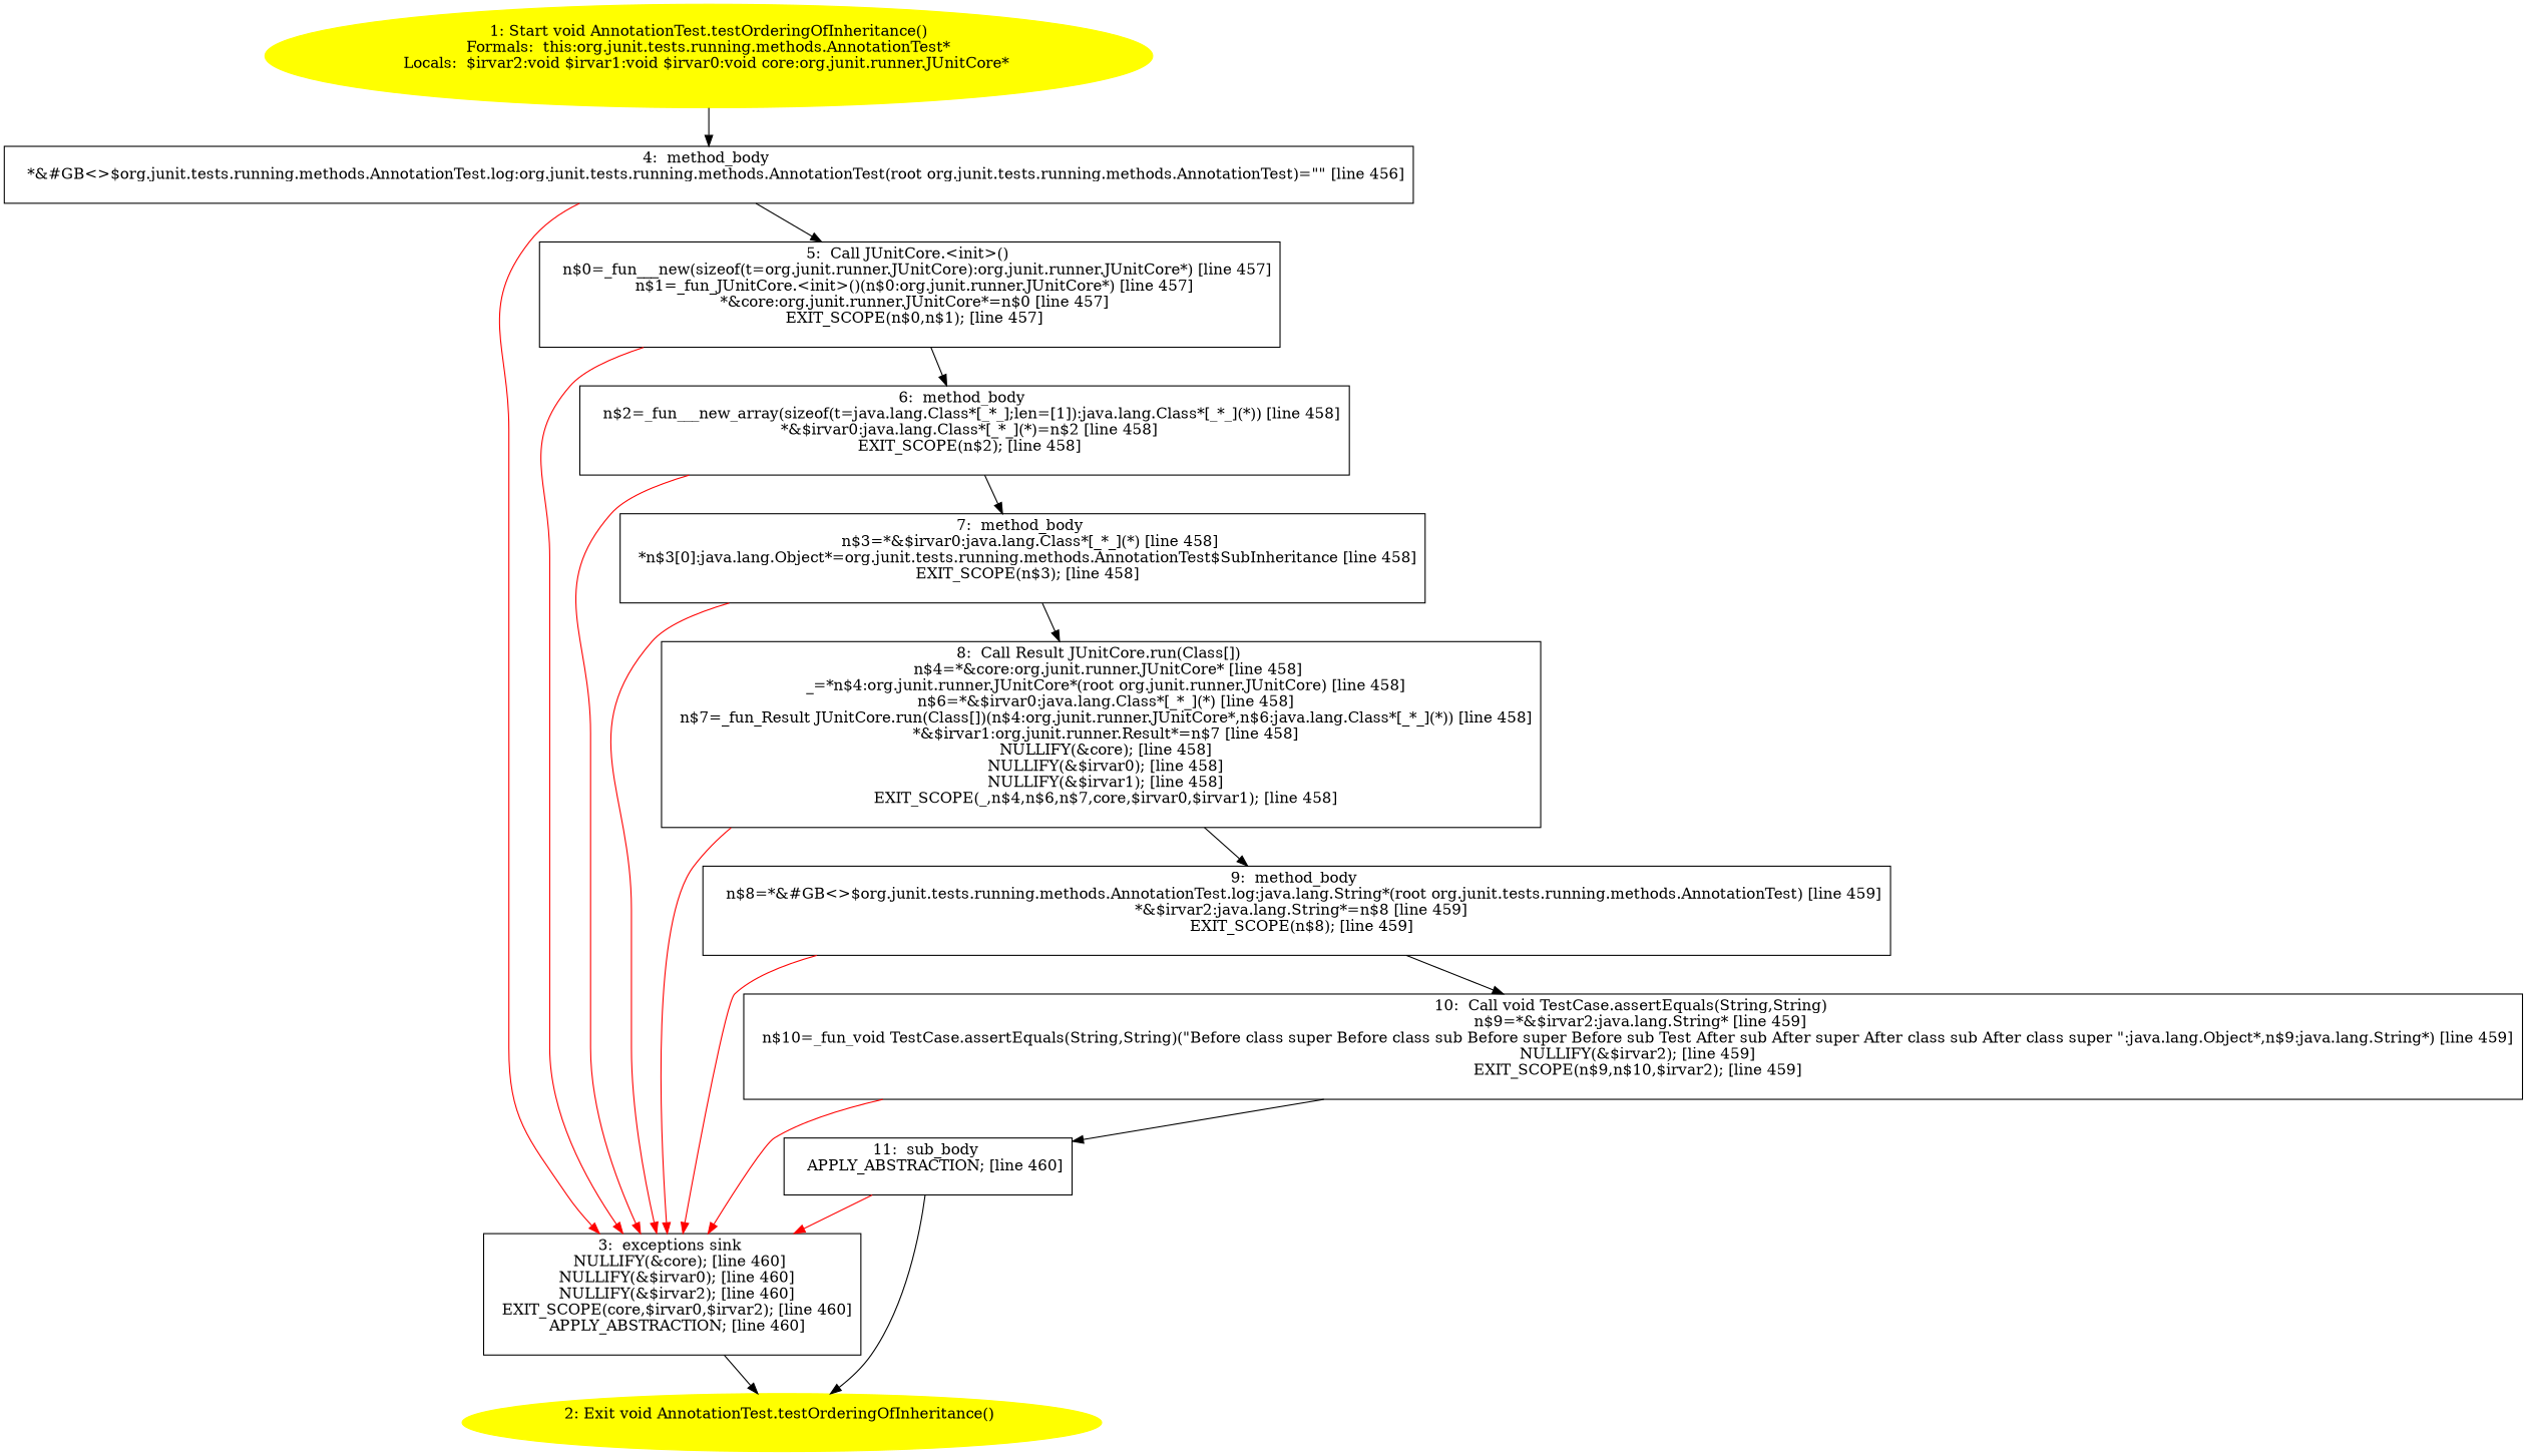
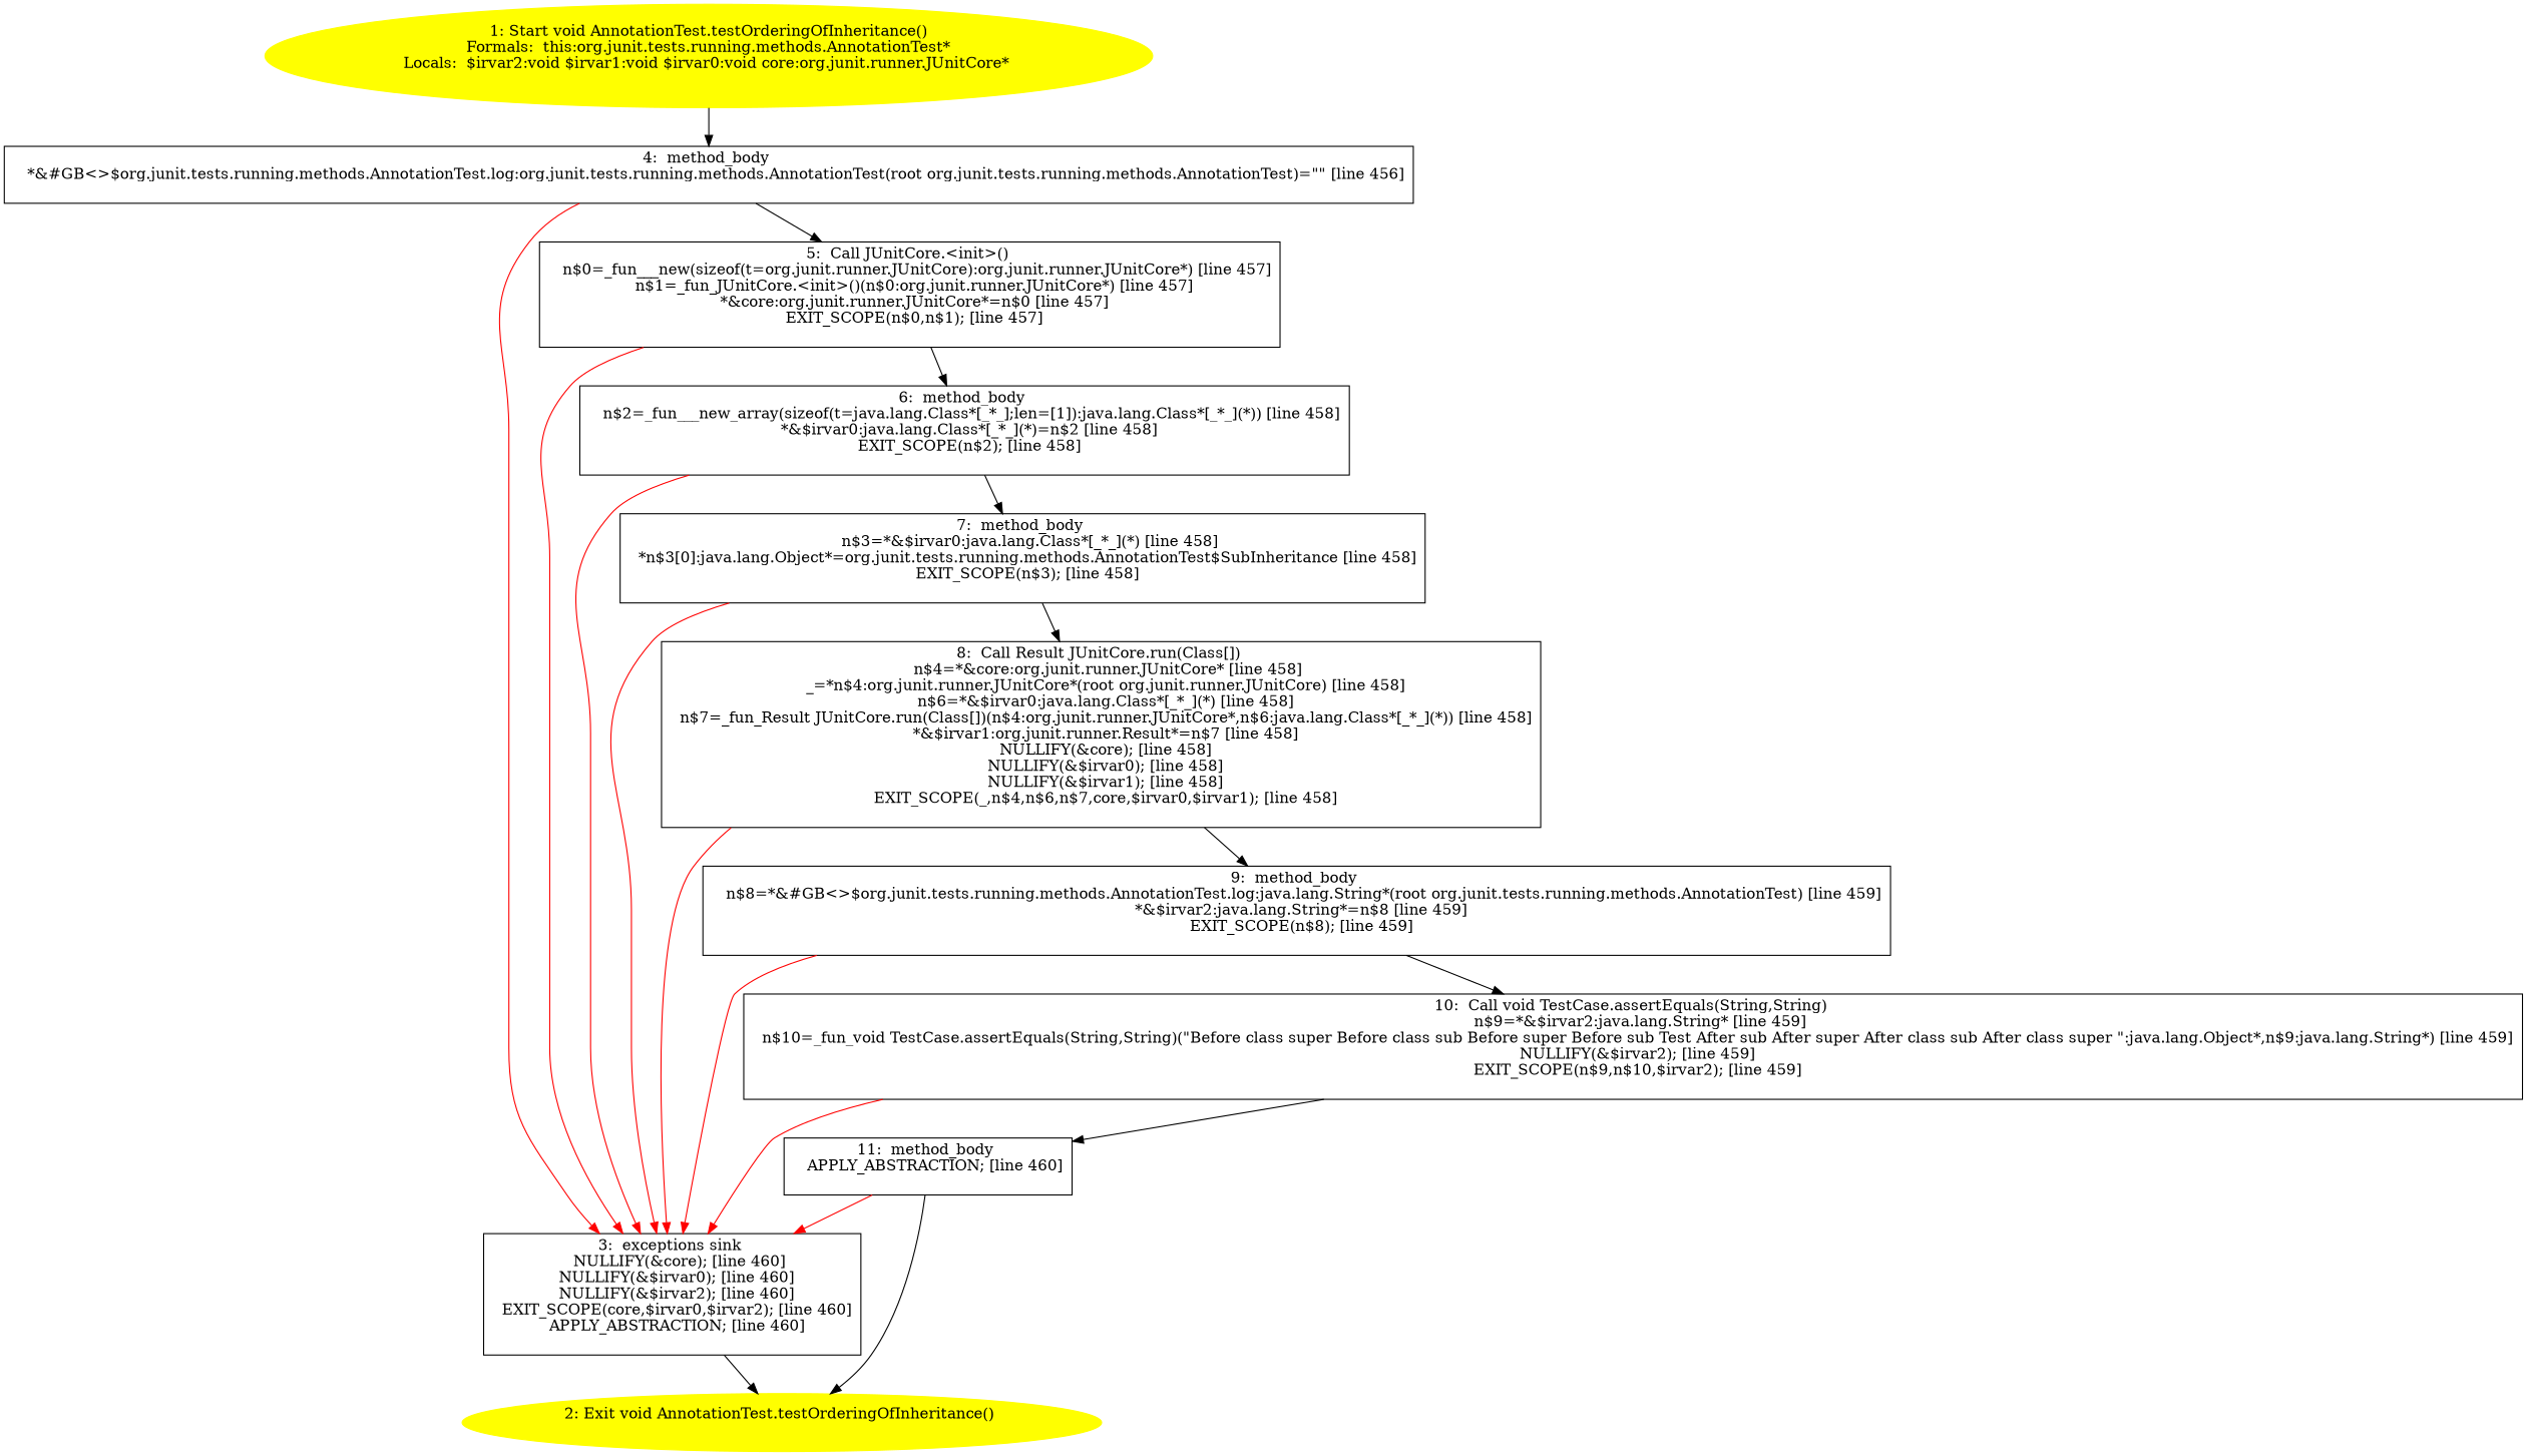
  digraph {
    node [shape=box]
    n1 [color=yellow label="1: Start void AnnotationTest.testOrderingOfInheritance()\nFormals:  this:org.junit.tests.running.methods.AnnotationTest*\nLocals:  $irvar2:void $irvar1:void $irvar0:void core:org.junit.runner.JUnitCore* \n  " style=filled shape=""]
    n2 [label="4:  method_body \n   *&#GB<>$org.junit.tests.running.methods.AnnotationTest.log:org.junit.tests.running.methods.AnnotationTest(root org.junit.tests.running.methods.AnnotationTest)=\"\" [line 456]\n "]
    n3 [label="3:  exceptions sink \n   NULLIFY(&core); [line 460]\n  NULLIFY(&$irvar0); [line 460]\n  NULLIFY(&$irvar2); [line 460]\n  EXIT_SCOPE(core,$irvar0,$irvar2); [line 460]\n  APPLY_ABSTRACTION; [line 460]\n "]
    n4 [label="5:  Call JUnitCore.<init>() \n   n$0=_fun___new(sizeof(t=org.junit.runner.JUnitCore):org.junit.runner.JUnitCore*) [line 457]\n  n$1=_fun_JUnitCore.<init>()(n$0:org.junit.runner.JUnitCore*) [line 457]\n  *&core:org.junit.runner.JUnitCore*=n$0 [line 457]\n  EXIT_SCOPE(n$0,n$1); [line 457]\n "]
    n5 [color=yellow label="2: Exit void AnnotationTest.testOrderingOfInheritance() \n  " style=filled shape=""]
    n6 [label="6:  method_body \n   n$2=_fun___new_array(sizeof(t=java.lang.Class*[_*_];len=[1]):java.lang.Class*[_*_](*)) [line 458]\n  *&$irvar0:java.lang.Class*[_*_](*)=n$2 [line 458]\n  EXIT_SCOPE(n$2); [line 458]\n "]
    n7 [label="7:  method_body \n   n$3=*&$irvar0:java.lang.Class*[_*_](*) [line 458]\n  *n$3[0]:java.lang.Object*=org.junit.tests.running.methods.AnnotationTest$SubInheritance [line 458]\n  EXIT_SCOPE(n$3); [line 458]\n "]
    n8 [label="8:  Call Result JUnitCore.run(Class[]) \n   n$4=*&core:org.junit.runner.JUnitCore* [line 458]\n  _=*n$4:org.junit.runner.JUnitCore*(root org.junit.runner.JUnitCore) [line 458]\n  n$6=*&$irvar0:java.lang.Class*[_*_](*) [line 458]\n  n$7=_fun_Result JUnitCore.run(Class[])(n$4:org.junit.runner.JUnitCore*,n$6:java.lang.Class*[_*_](*)) [line 458]\n  *&$irvar1:org.junit.runner.Result*=n$7 [line 458]\n  NULLIFY(&core); [line 458]\n  NULLIFY(&$irvar0); [line 458]\n  NULLIFY(&$irvar1); [line 458]\n  EXIT_SCOPE(_,n$4,n$6,n$7,core,$irvar0,$irvar1); [line 458]\n "]
    n9 [label="9:  method_body \n   n$8=*&#GB<>$org.junit.tests.running.methods.AnnotationTest.log:java.lang.String*(root org.junit.tests.running.methods.AnnotationTest) [line 459]\n  *&$irvar2:java.lang.String*=n$8 [line 459]\n  EXIT_SCOPE(n$8); [line 459]\n "]
    n10 [label="10:  Call void TestCase.assertEquals(String,String) \n   n$9=*&$irvar2:java.lang.String* [line 459]\n  n$10=_fun_void TestCase.assertEquals(String,String)(\"Before class super Before class sub Before super Before sub Test After sub After super After class sub After class super \":java.lang.Object*,n$9:java.lang.String*) [line 459]\n  NULLIFY(&$irvar2); [line 459]\n  EXIT_SCOPE(n$9,n$10,$irvar2); [line 459]\n "]
-   n11 [label="11:  sub_body \n   APPLY_ABSTRACTION; [line 460]\n "]
+   n11 [label="11:  method_body \n   APPLY_ABSTRACTION; [line 460]\n "]
    n1 -> n2
    n2 -> n3 [color=red]
    n2 -> n4
    n3 -> n5
    n4 -> n3 [color=red]
    n4 -> n6
    n6 -> n3 [color=red]
    n6 -> n7
    n7 -> n3 [color=red]
    n7 -> n8
    n8 -> n3 [color=red]
    n8 -> n9
    n9 -> n3 [color=red]
    n9 -> n10
    n10 -> n3 [color=red]
    n10 -> n11
    n11 -> n3 [color=red]
    n11 -> n5
  }
